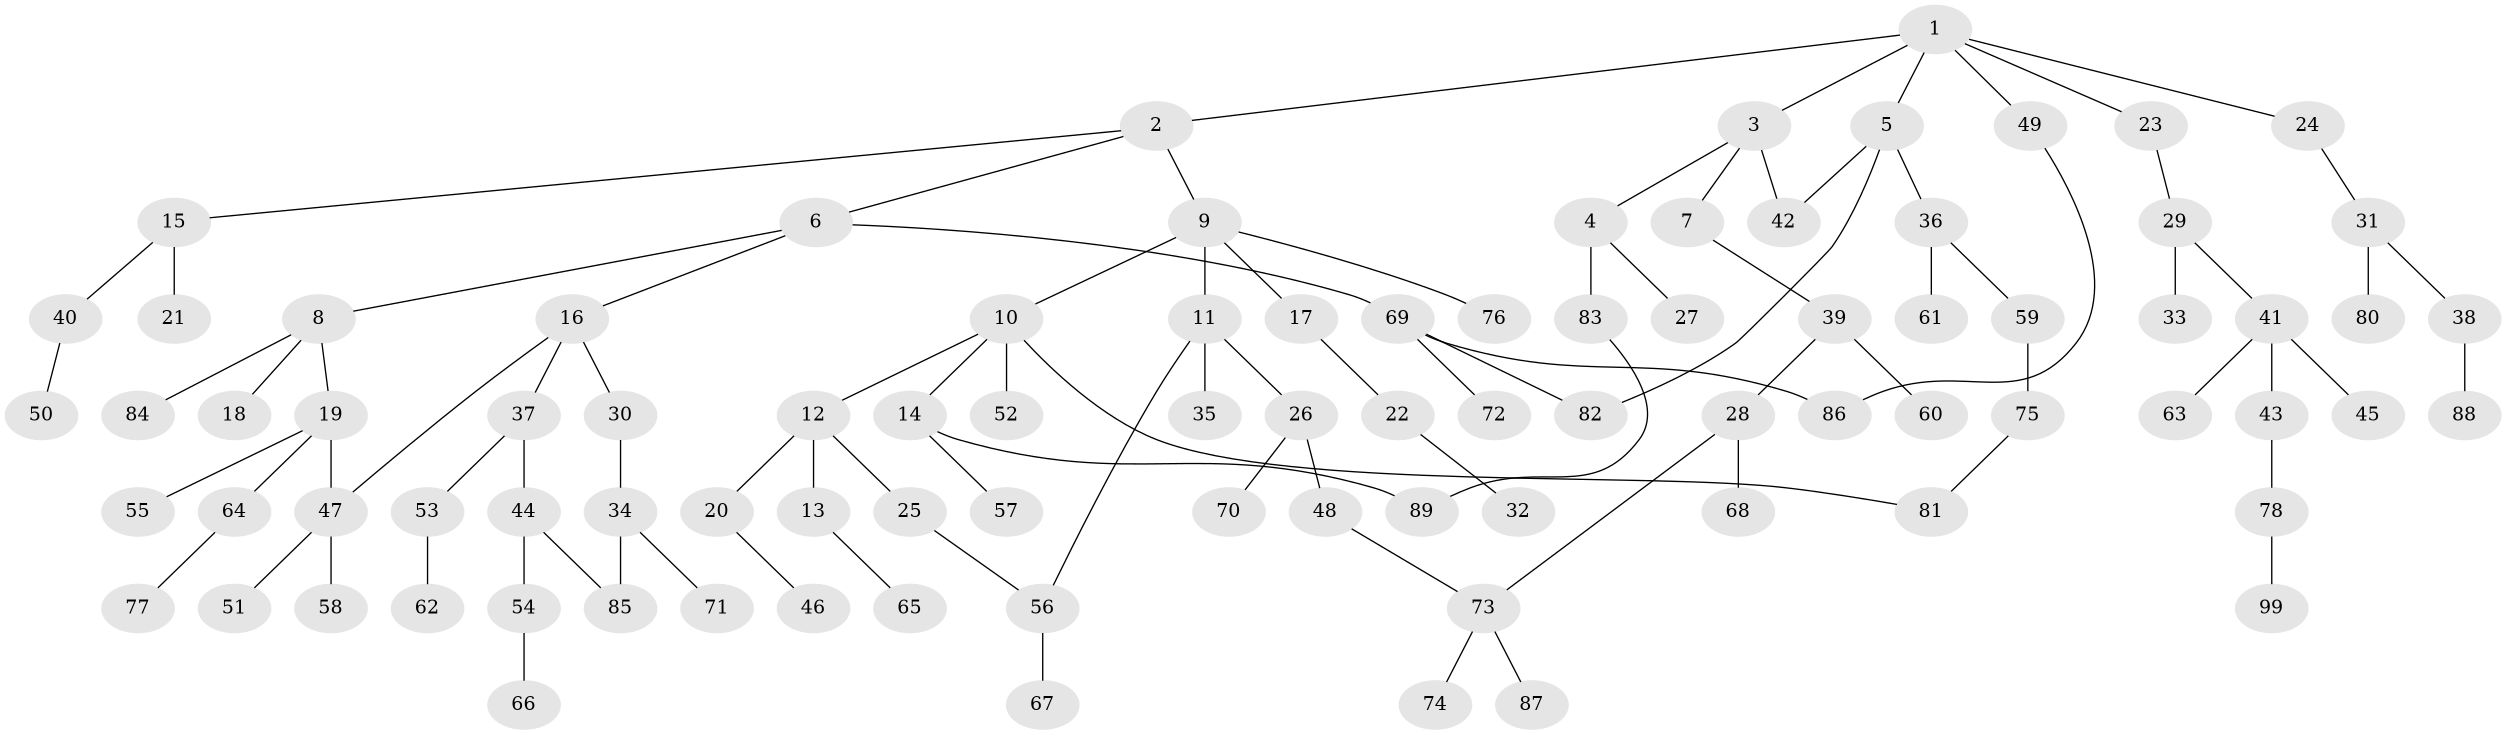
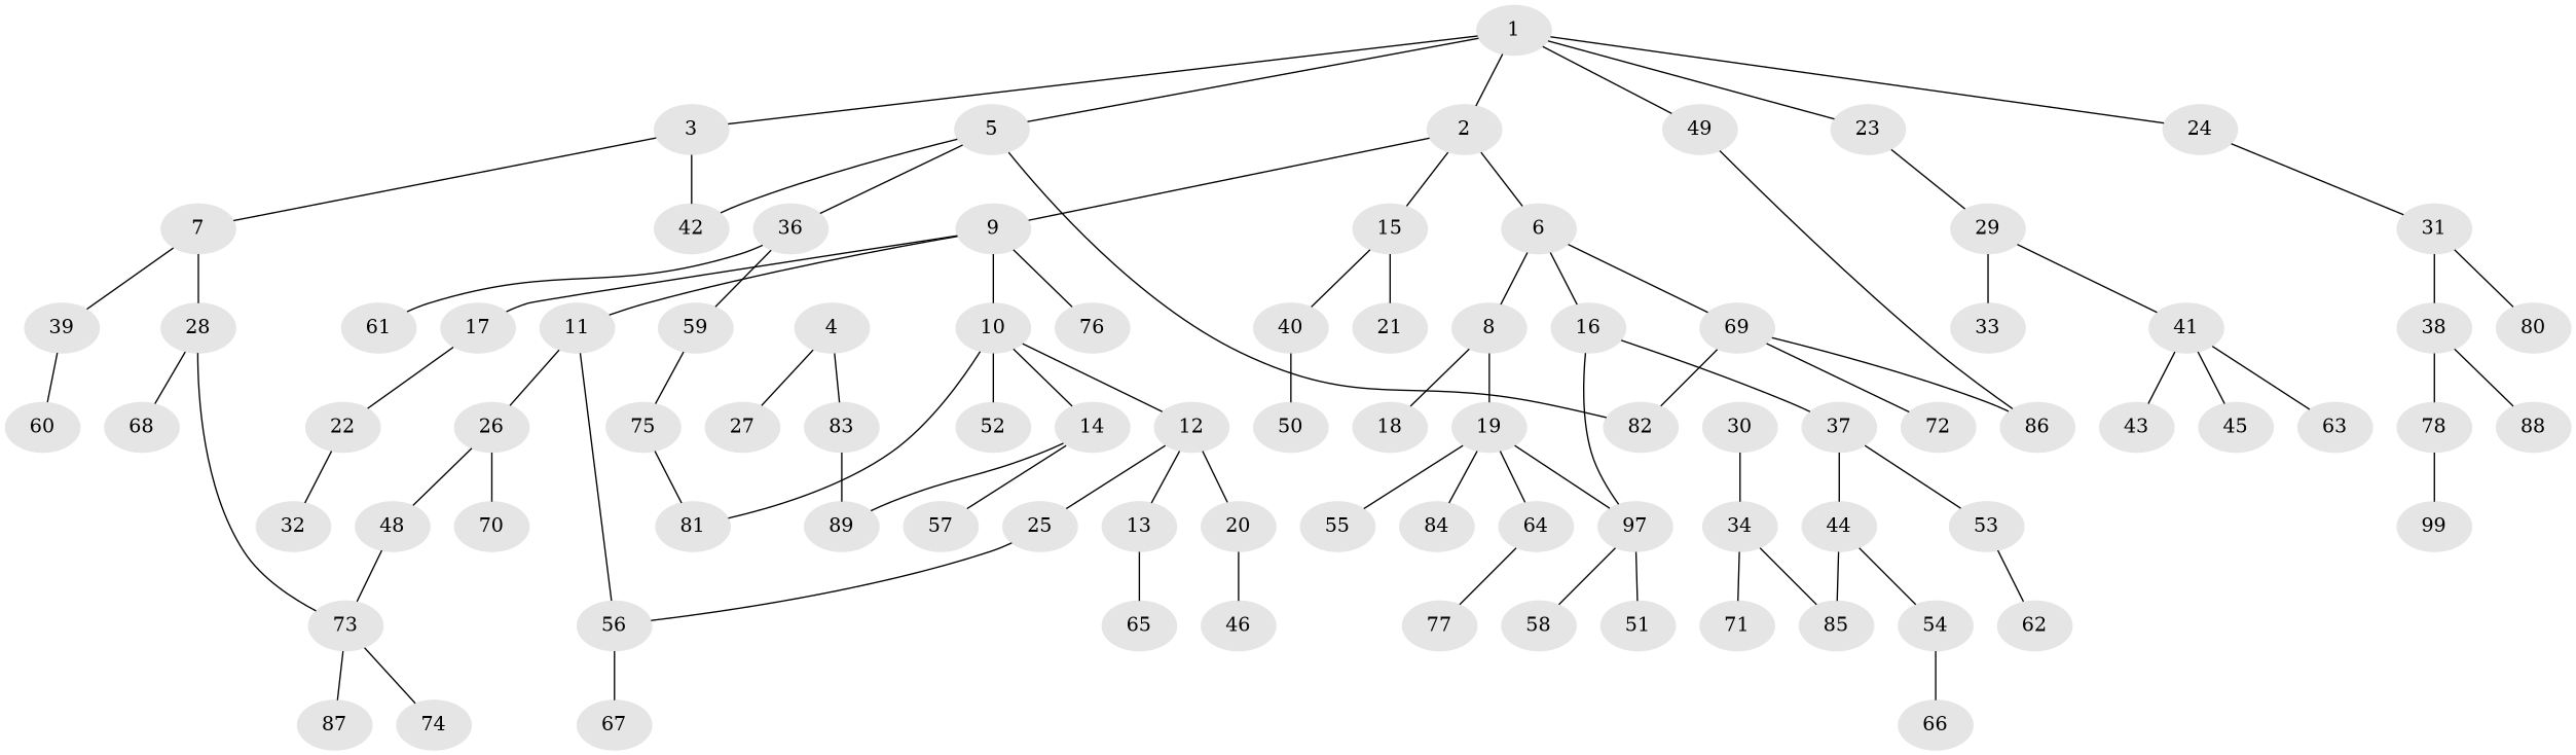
  graph {
    node [color=gray90 style=filled]
    1
    2
    3
    5
    23
    24
    49
    6
    9
    15
    4
    7
    42
    36
    82
    29
    31
    86
    8
    16
    69
    10
    11
    17
    76
    21
    40
    27
    83
    28
    39
    89
    59
    61
    18
    19
    84
    30
    37
-   47
+   47 [label=97]
    72
    68
    73
    60
    55
    64
    12
    14
    52
    81
    26
-   35
    56
    22
    13
    20
    25
    57
    48
    70
    67
    65
    46
    50
    34
    44
    53
    51
    58
    32
    77
    33
    41
    38
    80
    74
    87
    43
    45
    63
    71
    85
    78
    88
    75
    54
    62
    n88 [label=99]
    66
    1 -- 2
    1 -- 3
    1 -- 5
    1 -- 23
    1 -- 24
    1 -- 49
    2 -- 6
    2 -- 9
    2 -- 15
-   3 -- 4
    3 -- 7
    3 -- 42
    5 -- 42
    5 -- 36
    5 -- 82
    23 -- 29
    24 -- 31
    49 -- 86
    6 -- 8
    6 -- 16
    6 -- 69
    9 -- 10
    9 -- 11
    9 -- 17
    9 -- 76
    15 -- 21
    15 -- 40
    4 -- 27
    4 -- 83
-   39 -- 28
+   7 -- 28
    7 -- 39
    36 -- 59
    36 -- 61
    29 -- 33
    29 -- 41
    31 -- 38
    31 -- 80
    8 -- 18
    8 -- 19
-   8 -- 84
-   16 -- 30
+   19 -- 84
    16 -- 37
    16 -- 47
    69 -- 82
    69 -- 86
    69 -- 72
    10 -- 12
    10 -- 14
    10 -- 52
    10 -- 81
    11 -- 26
-   11 -- 35
    11 -- 56
    17 -- 22
    40 -- 50
    83 -- 89
    28 -- 68
    28 -- 73
    39 -- 60
    59 -- 75
    19 -- 47
    19 -- 55
    19 -- 64
    30 -- 34
    37 -- 44
    37 -- 53
    47 -- 51
    47 -- 58
    73 -- 74
    73 -- 87
    64 -- 77
    12 -- 13
    12 -- 20
    12 -- 25
    14 -- 89
    14 -- 57
    26 -- 48
    26 -- 70
    56 -- 67
    22 -- 32
    13 -- 65
    20 -- 46
    25 -- 56
    48 -- 73
    34 -- 71
    34 -- 85
    44 -- 85
    44 -- 54
    53 -- 62
    41 -- 43
    41 -- 45
    41 -- 63
-   43 -- 78
+   38 -- 78
    38 -- 88
    78 -- n88
    75 -- 81
    54 -- 66
  }
